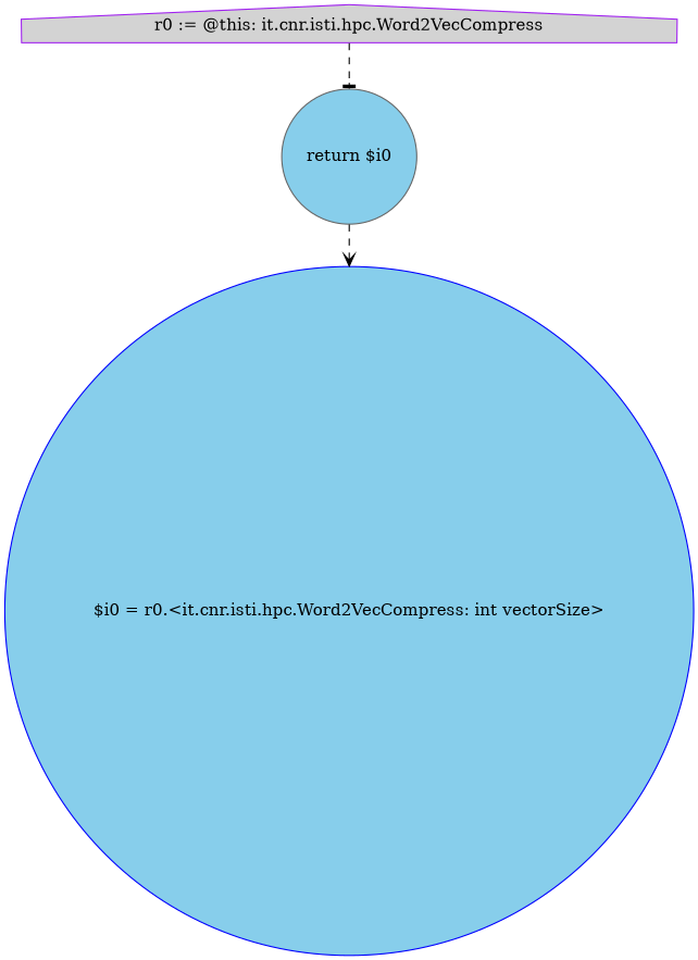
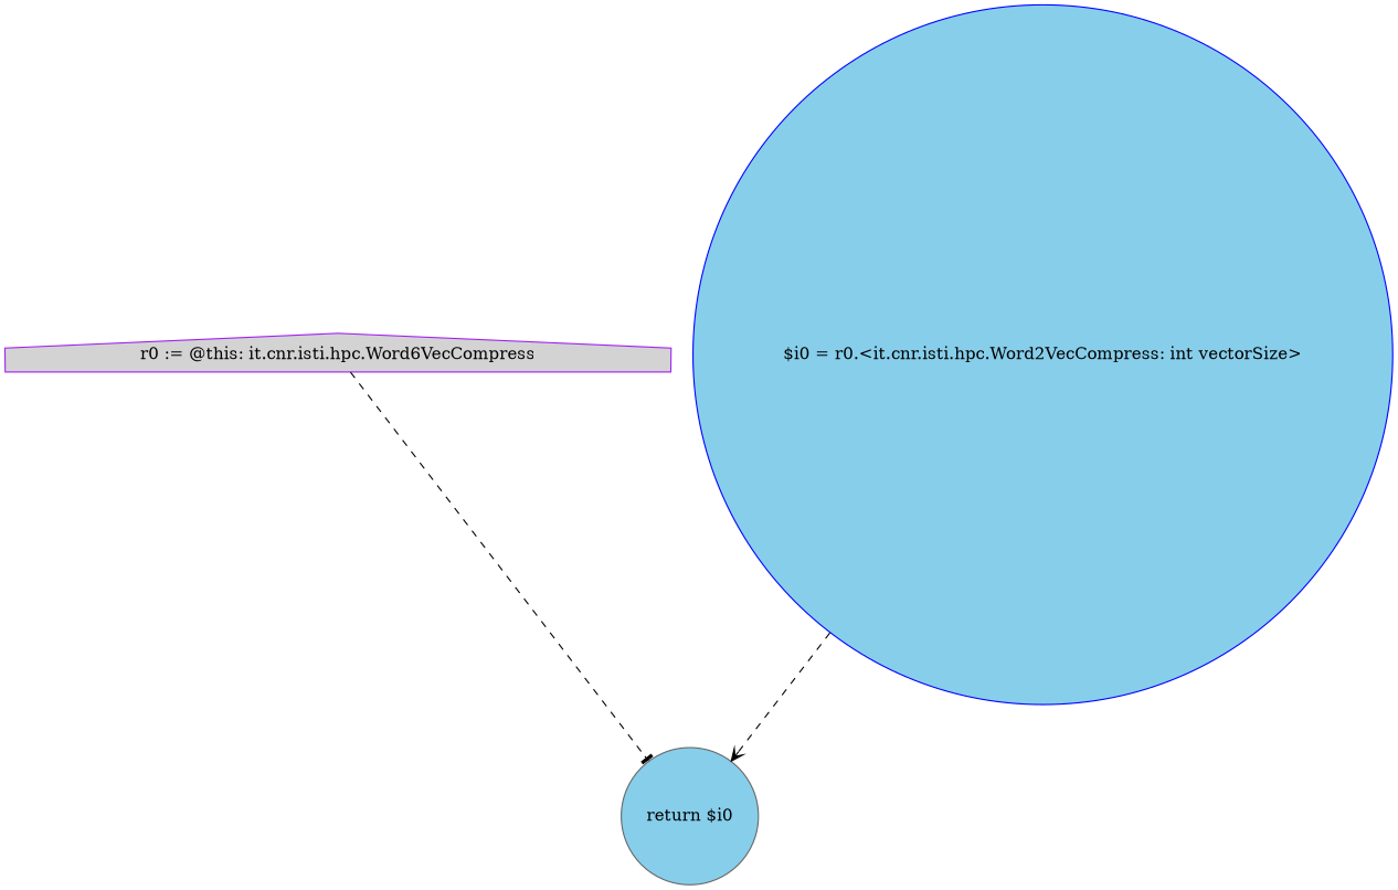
  digraph {
    node [fillcolor=skyblue shape=circle style=filled]
    edge [color=black style=dashed]
-   "r0 := @this: it.cnr.isti.hpc.Word2VecCompress" [color=purple fillcolor=lightgrey shape=house]
+   "r0 := @this: it.cnr.isti.hpc.Word2VecCompress" [color=purple fillcolor=lightgrey shape=house label="r0 := @this: it.cnr.isti.hpc.Word6VecCompress"]
    "return $i0" [color=gray40]
    "$i0 = r0.<it.cnr.isti.hpc.Word2VecCompress: int vectorSize>" [color=blue]
    "r0 := @this: it.cnr.isti.hpc.Word2VecCompress" -> "return $i0" [arrowhead=tee]
-   "return $i0" -> "$i0 = r0.<it.cnr.isti.hpc.Word2VecCompress: int vectorSize>" [arrowhead=vee]
+   "$i0 = r0.<it.cnr.isti.hpc.Word2VecCompress: int vectorSize>" -> "return $i0" [arrowhead=vee]
  }
